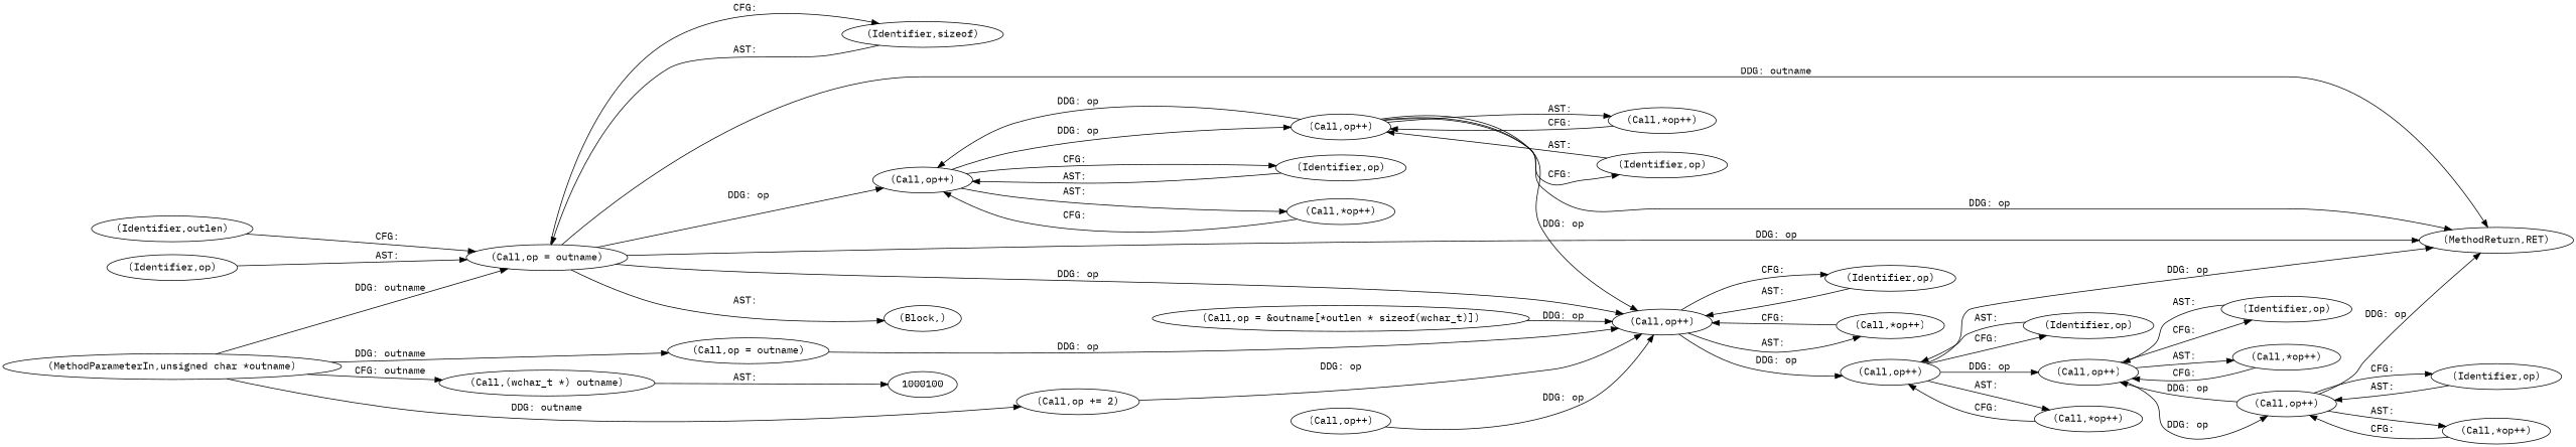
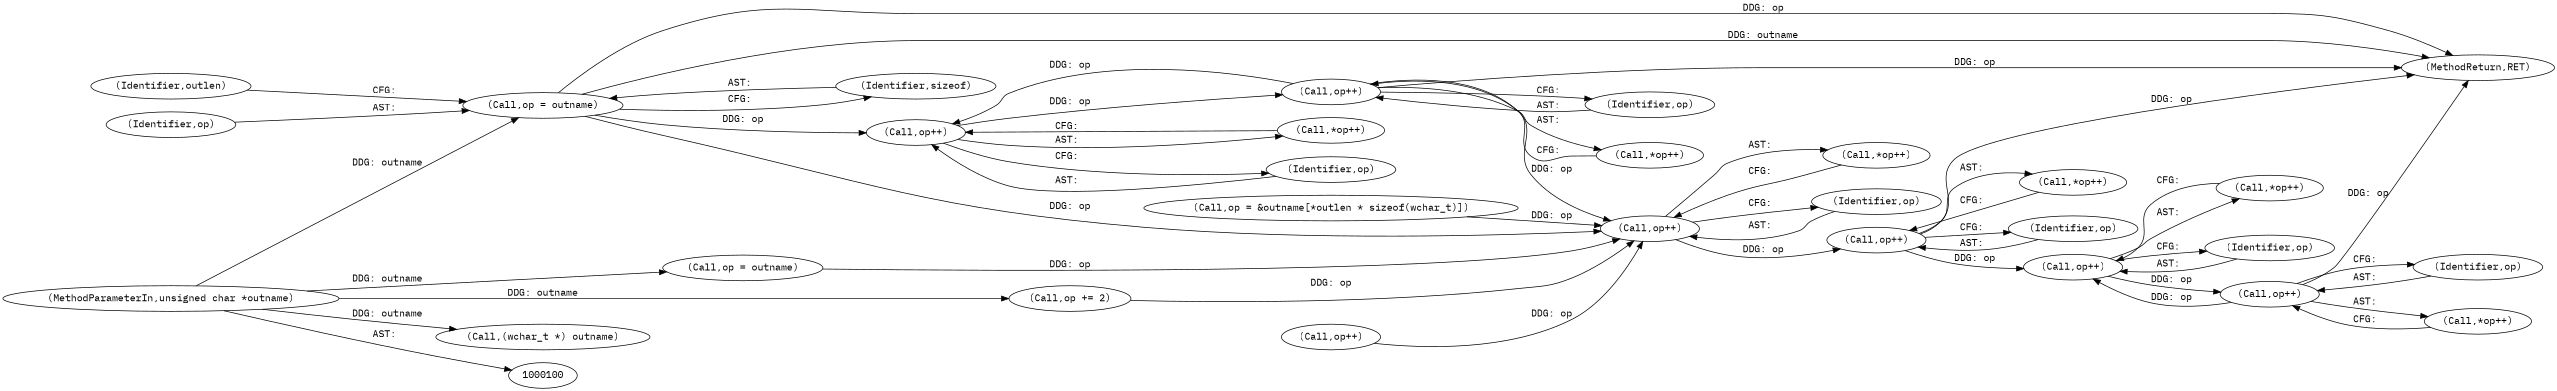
  digraph {
    fontname="IBM Plex Mono"
    rankdir=LR
    node [fontname="IBM Plex Mono"]
    edge [fontname="IBM Plex Mono"]
    n1 [label="(Call,op = outname)"]
    n2 [label="(Call,op++)"]
    n3 [label="(Call,op++)"]
    n4 [label="(Identifier,sizeof)"]
-   n5 [label="(Block,)"]
    n6 [label="(MethodReturn,RET)"]
    n7 [label="(Call,op++)"]
    n8 [label="(Identifier,op)"]
    n9 [label="(Call,*op++)"]
    n10 [label="(Call,op++)"]
    n11 [label="(Call,*op++)"]
    n12 [label="(Identifier,op)"]
    n13 [label="(MethodParameterIn,unsigned char *outname)"]
    n14 [label="(Call,(wchar_t *) outname)"]
    n15 [label="(Call,op = outname)"]
    1000100
    n17 [label="(Call,op += 2)"]
    n18 [label="(Identifier,op)"]
    n19 [label="(Call,*op++)"]
    n20 [label="(Call,op++)"]
    n21 [label="(Call,*op++)"]
    n22 [label="(Identifier,op)"]
    n23 [label="(Call,op++)"]
    n24 [label="(Identifier,op)"]
    n25 [label="(Call,*op++)"]
    n26 [label="(Identifier,op)"]
    n27 [label="(Call,*op++)"]
    n28 [label="(Call,op++)"]
    n29 [label="(Identifier,outlen)"]
    n30 [label="(Identifier,op)"]
    n31 [label="(Call,op = &outname[*outlen * sizeof(wchar_t)])"]
    n1 -> n2 [label="DDG: op"]
    n1 -> n3 [label="DDG: op"]
    n1 -> n4 [label="CFG: "]
-   n1 -> n5 [label="AST: "]
    n1 -> n6 [label="DDG: op"]
    n1 -> n6 [label="DDG: outname"]
    n2 -> n7 [label="DDG: op"]
    n2 -> n8 [label="CFG: "]
    n2 -> n9 [label="AST: "]
    n3 -> n10 [label="DDG: op"]
    n3 -> n11 [label="AST: "]
    n3 -> n12 [label="CFG: "]
    n4 -> n1 [label="AST: "]
    n7 -> n2 [label="DDG: op"]
    n7 -> n3 [label="DDG: op"]
    n7 -> n6 [label="DDG: op"]
    n7 -> n18 [label="CFG: "]
    n7 -> n19 [label="AST: "]
    n8 -> n2 [label="AST: "]
    n9 -> n2 [label="CFG: "]
    n10 -> n6 [label="DDG: op"]
    n10 -> n20 [label="DDG: op"]
    n10 -> n21 [label="AST: "]
    n10 -> n22 [label="CFG: "]
    n11 -> n3 [label="CFG: "]
    n12 -> n3 [label="AST: "]
    n13 -> n1 [label="DDG: outname"]
-   n13 -> n14 [label="CFG: outname"]
+   n13 -> n14 [label="DDG: outname"]
    n13 -> n15 [label="DDG: outname"]
-   n14 -> 1000100 [label="AST: "]
+   n13 -> 1000100 [label="AST: "]
    n13 -> n17 [label="DDG: outname"]
    n15 -> n3 [label="DDG: op"]
    n17 -> n3 [label="DDG: op"]
    n18 -> n7 [label="AST: "]
    n19 -> n7 [label="CFG: "]
    n20 -> n23 [label="DDG: op"]
    n20 -> n24 [label="CFG: "]
    n20 -> n25 [label="AST: "]
    n21 -> n10 [label="CFG: "]
    n22 -> n10 [label="AST: "]
    n23 -> n6 [label="DDG: op"]
    n23 -> n20 [label="DDG: op"]
    n23 -> n26 [label="CFG: "]
    n23 -> n27 [label="AST: "]
    n24 -> n20 [label="AST: "]
    n25 -> n20 [label="CFG: "]
    n26 -> n23 [label="AST: "]
    n27 -> n23 [label="CFG: "]
    n28 -> n3 [label="DDG: op"]
    n29 -> n1 [label="CFG: "]
    n30 -> n1 [label="AST: "]
    n31 -> n3 [label="DDG: op"]
  }
